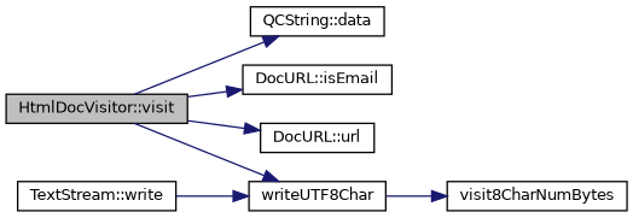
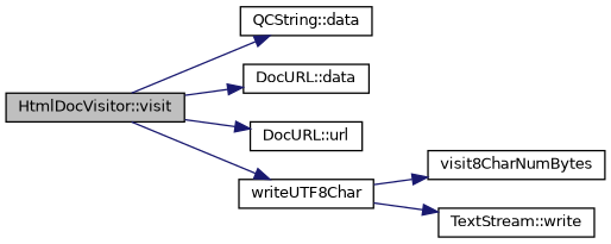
  digraph {
    rankdir=LR
    node [color=black fillcolor=white fontname=Helvetica fontsize=10 shape=record style=filled]
    edge [color=midnightblue fontname=Helvetica fontsize=10 labelfontname=Helvetica labelfontsize=10 style=solid]
    n1 [fillcolor=grey75 fontcolor=black height=0.2 label="HtmlDocVisitor::visit" width=0.4]
    n2 [height=0.2 label="QCString::data" width=0.4]
-   n3 [height=0.2 label="DocURL::isEmail" width=0.4]
+   n3 [height=0.2 label="DocURL::data" width=0.4]
    n4 [height=0.2 label="DocURL::url" width=0.4]
    n5 [height=0.2 label=writeUTF8Char width=0.4]
    n6 [height=0.2 label=visit8CharNumBytes width=0.4]
    n7 [height=0.2 label="TextStream::write" width=0.4]
    n1 -> n2
    n1 -> n3
    n1 -> n4
    n1 -> n5
    n5 -> n6
-   n7 -> n5
+   n5 -> n7
  }
